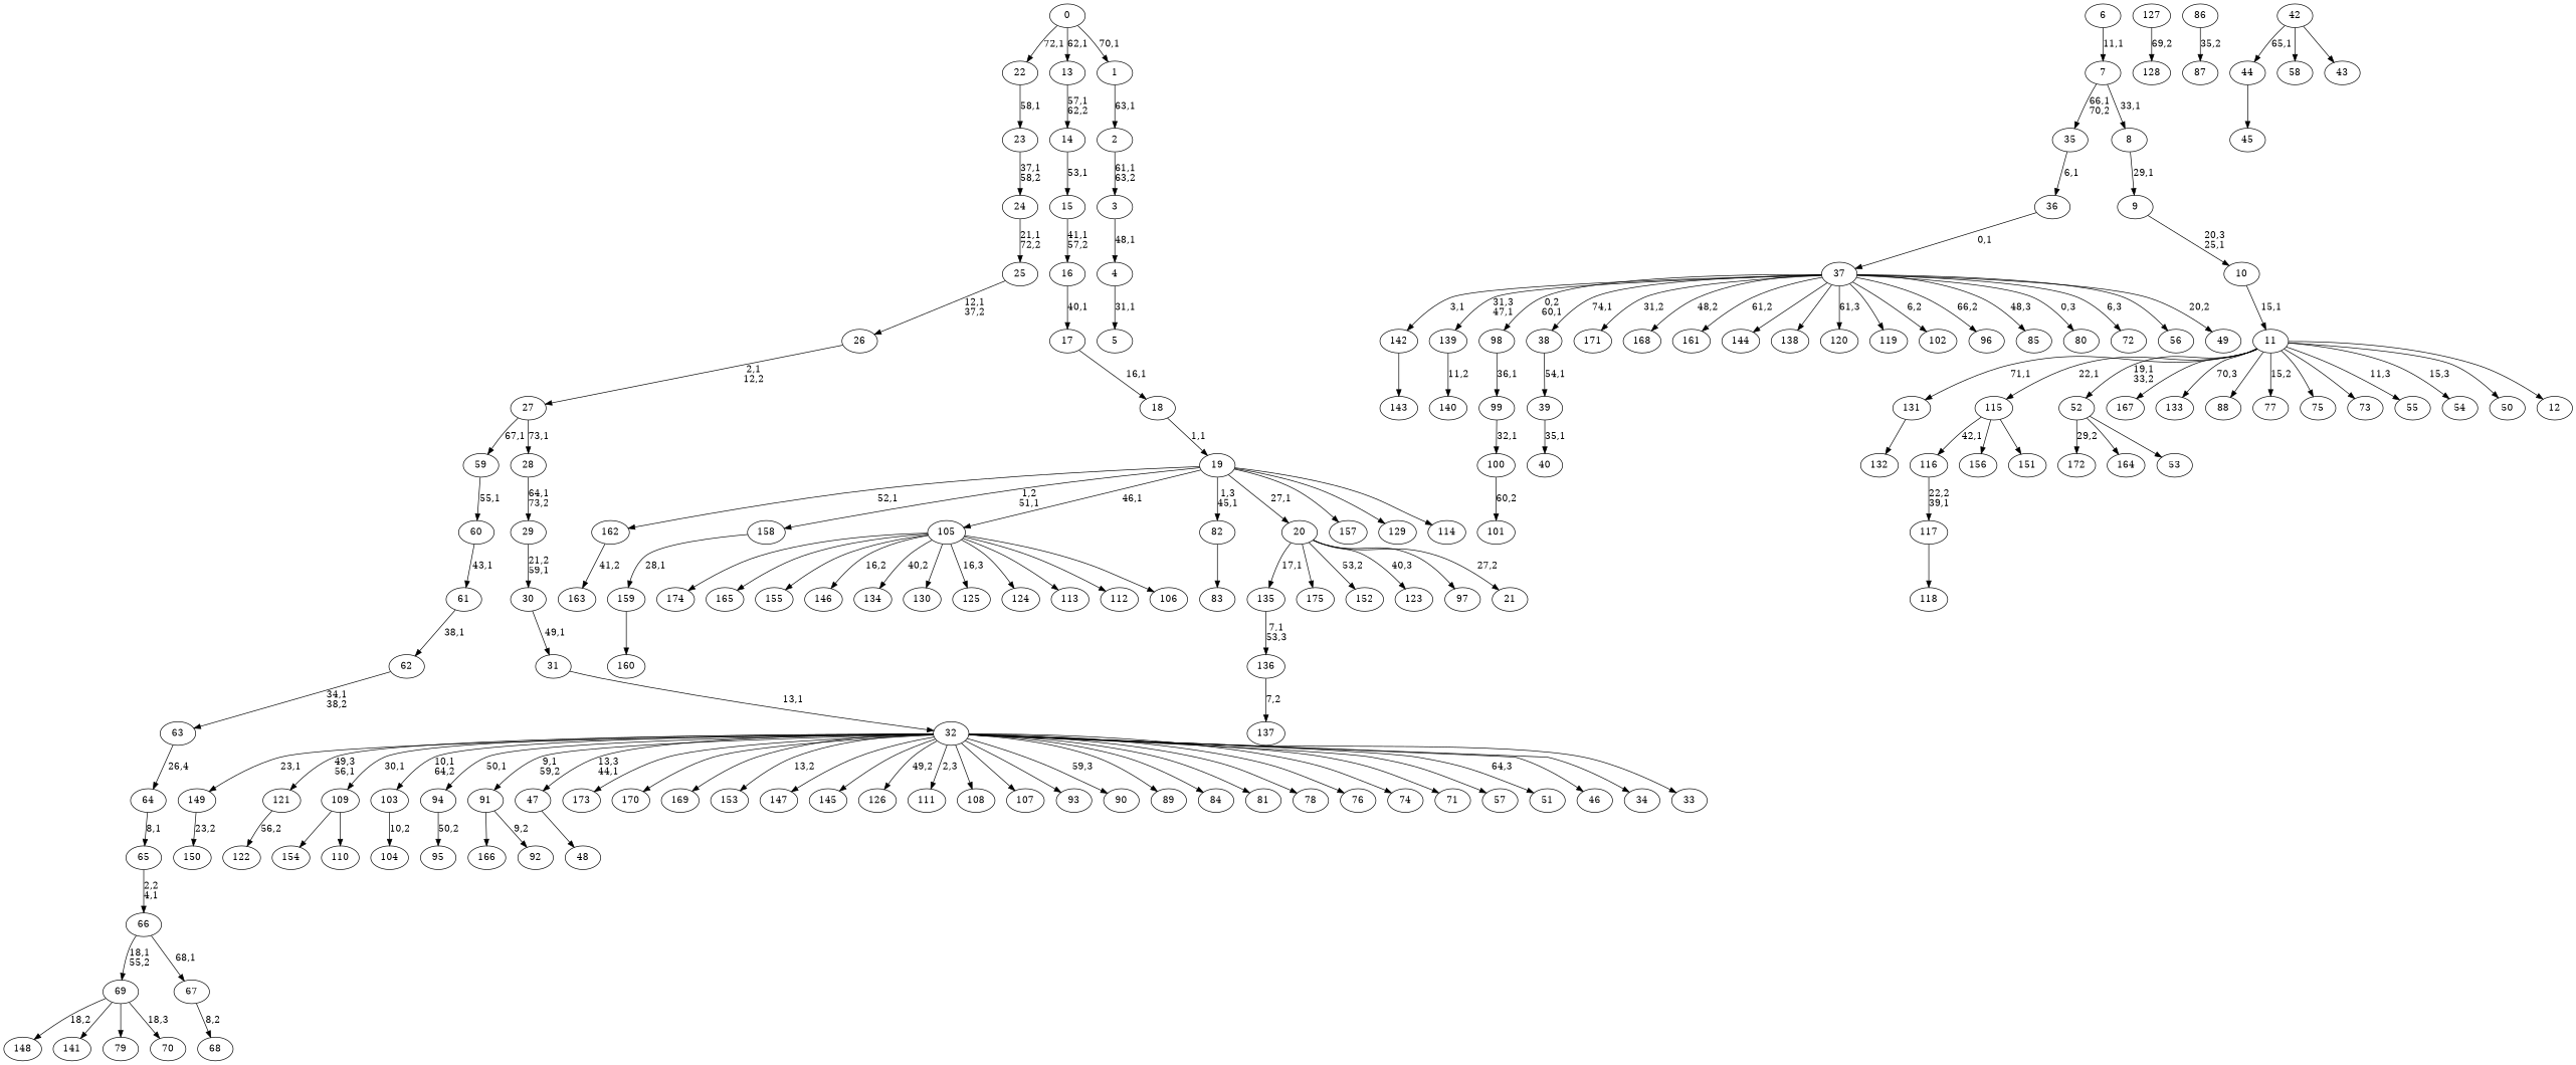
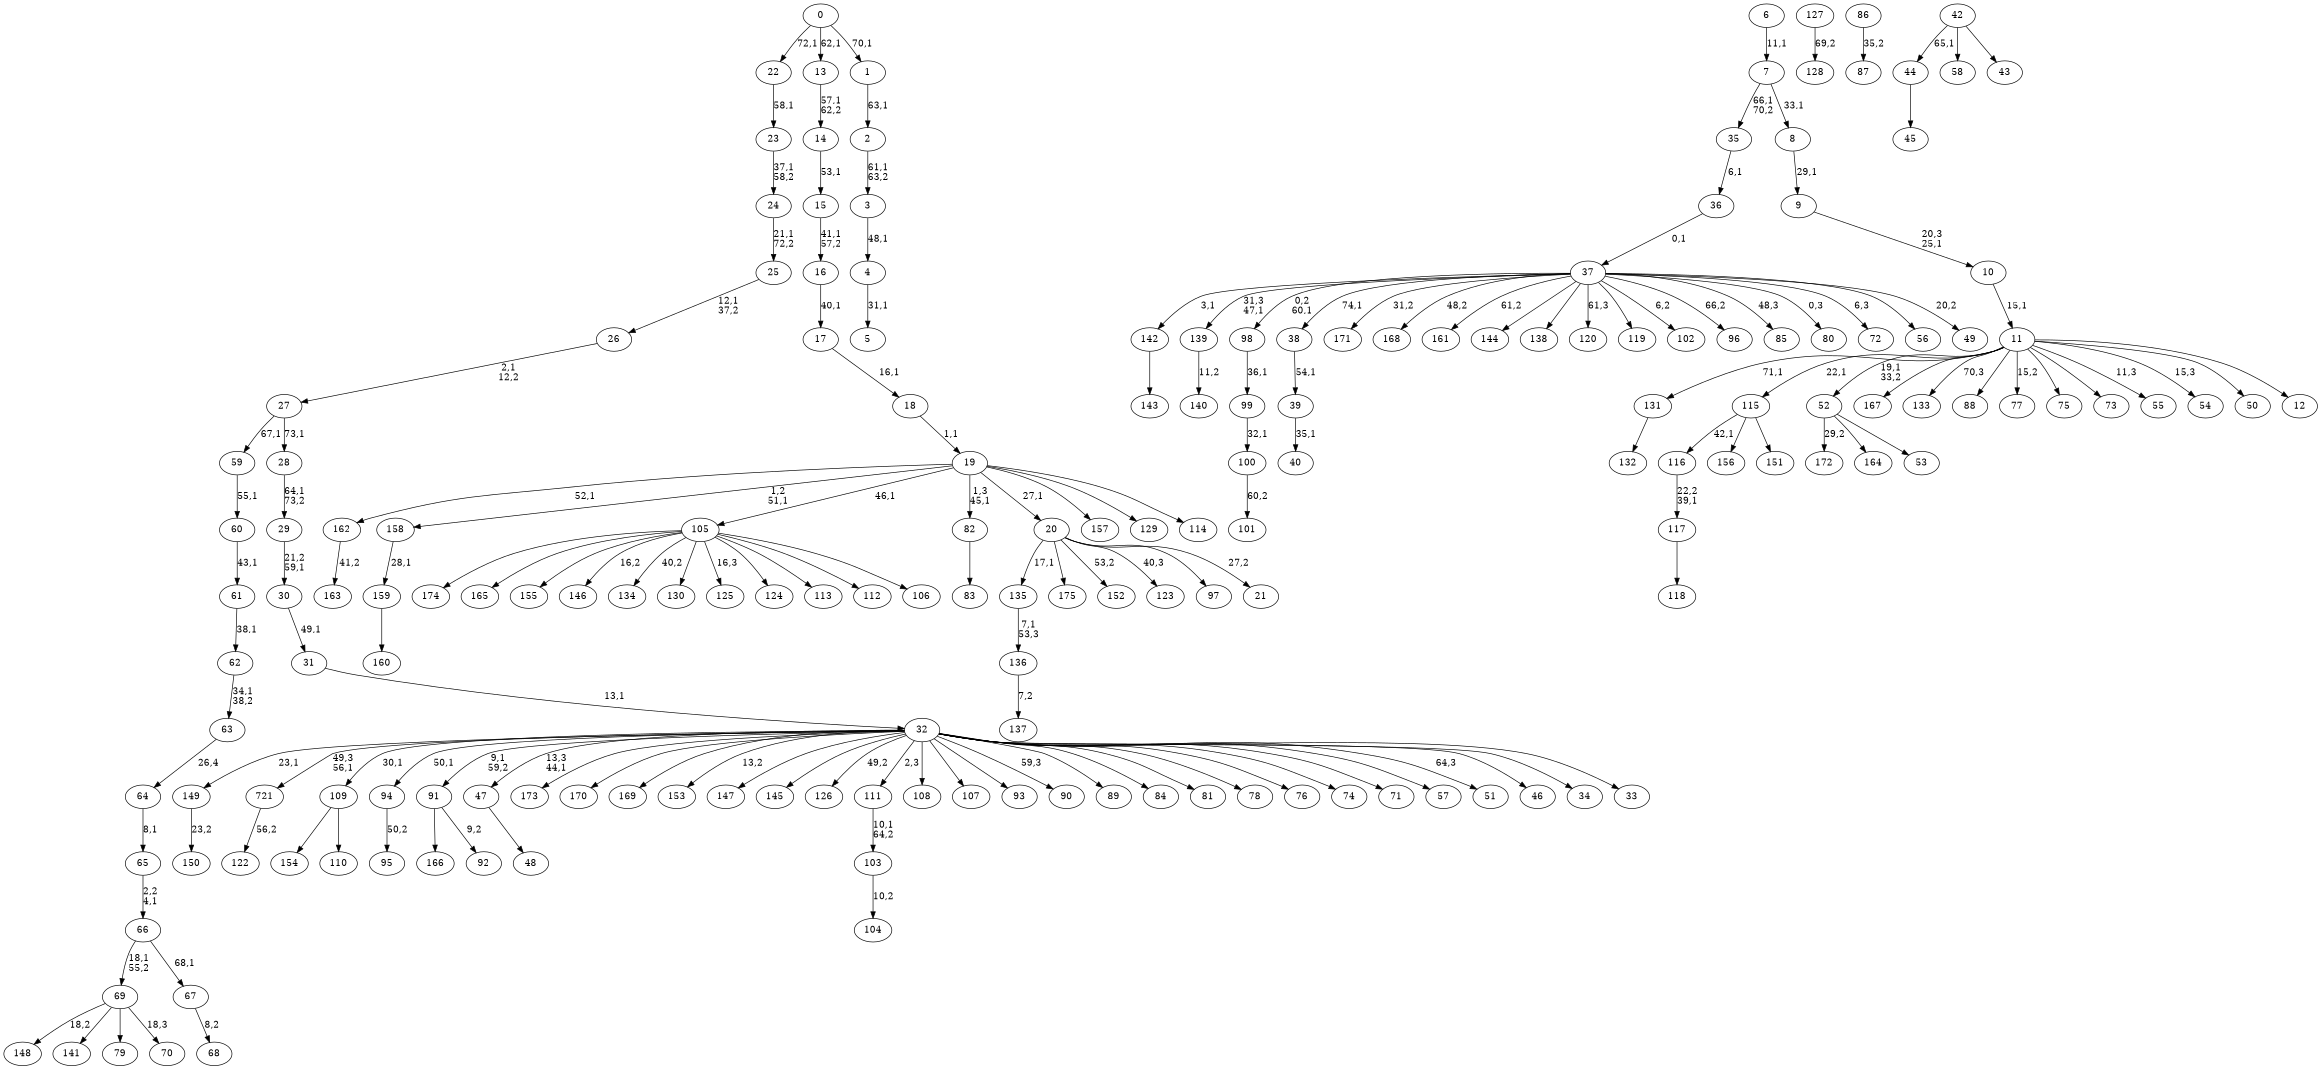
  digraph {
    162
    163
    159
    160
    158
    149
    150
    142
    143
    139
    140
    136
    137
    135
    131
    132
    127
    128
-   121
+   121 [label=721]
    122
    117
    118
    116
    115
    156
    151
    109
    154
    110
    105
    174
    165
    155
    146
    134
    130
    125
    124
    113
    112
    106
    103
    104
    100
    101
    99
    98
    94
    95
    91
    166
    92
    86
    87
    82
    83
    69
    148
    141
    79
    70
    67
    68
    66
    65
    64
    63
    62
    61
    60
    59
    52
    172
    164
    53
    47
    48
    44
    45
    42
    58
    43
    39
    40
    38
    37
    171
    168
    161
    144
    138
    120
    119
    102
    96
    85
    80
    72
    56
    49
    36
    35
    32
    173
    170
    169
    153
    147
    145
    126
    111
    108
    107
    93
    90
    89
    84
    81
    78
    76
    74
    71
    57
    51
    46
    34
    33
    31
    30
    29
    28
    27
    26
    25
    24
    23
    22
    20
    175
    152
    123
    97
    21
    19
    157
    129
    114
    18
    17
    16
    15
    14
    13
    11
    167
    133
    88
    77
    75
    73
    55
    54
    50
    12
    10
    9
    8
    7
    6
    4
    5
    3
    2
    1
    0
    162 -> 163 [label="41,2"]
    159 -> 160
    158 -> 159 [label="28,1"]
    149 -> 150 [label="23,2"]
    142 -> 143
    139 -> 140 [label="11,2"]
    136 -> 137 [label="7,2"]
    135 -> 136 [label="7,1\n53,3"]
    131 -> 132
    127 -> 128 [label="69,2"]
    121 -> 122 [label="56,2"]
    117 -> 118
    116 -> 117 [label="22,2\n39,1"]
    115 -> 116 [label="42,1"]
    115 -> 156
    115 -> 151
    109 -> 154
    109 -> 110
    105 -> 174
    105 -> 165
    105 -> 155
    105 -> 146 [label="16,2"]
    105 -> 134 [label="40,2"]
    105 -> 130
    105 -> 125 [label="16,3"]
    105 -> 124
    105 -> 113
    105 -> 112
    105 -> 106
    103 -> 104 [label="10,2"]
    100 -> 101 [label="60,2"]
    99 -> 100 [label="32,1"]
    98 -> 99 [label="36,1"]
    94 -> 95 [label="50,2"]
    91 -> 166
    91 -> 92 [label="9,2"]
    86 -> 87 [label="35,2"]
    82 -> 83
    69 -> 148 [label="18,2"]
    69 -> 141
    69 -> 79
    69 -> 70 [label="18,3"]
    67 -> 68 [label="8,2"]
    66 -> 69 [label="18,1\n55,2"]
    66 -> 67 [label="68,1"]
    65 -> 66 [label="2,2\n4,1"]
    64 -> 65 [label="8,1"]
    63 -> 64 [label="26,4"]
    62 -> 63 [label="34,1\n38,2"]
    61 -> 62 [label="38,1"]
    60 -> 61 [label="43,1"]
    59 -> 60 [label="55,1"]
    52 -> 172 [label="29,2"]
    52 -> 164
    52 -> 53
    47 -> 48
    44 -> 45
    42 -> 44 [label="65,1"]
    42 -> 58
    42 -> 43
    39 -> 40 [label="35,1"]
    38 -> 39 [label="54,1"]
    37 -> 142 [label="3,1"]
    37 -> 139 [label="31,3\n47,1"]
    37 -> 98 [label="0,2\n60,1"]
    37 -> 38 [label="74,1"]
    37 -> 171 [label="31,2"]
    37 -> 168 [label="48,2"]
    37 -> 161 [label="61,2"]
    37 -> 144
    37 -> 138
    37 -> 120 [label="61,3"]
    37 -> 119
    37 -> 102 [label="6,2"]
    37 -> 96 [label="66,2"]
    37 -> 85 [label="48,3"]
    37 -> 80 [label="0,3"]
    37 -> 72 [label="6,3"]
    37 -> 56
    37 -> 49 [label="20,2"]
    36 -> 37 [label="0,1"]
    35 -> 36 [label="6,1"]
    32 -> 149 [label="23,1"]
    32 -> 121 [label="49,3\n56,1"]
    32 -> 109 [label="30,1"]
-   32 -> 103 [label="10,1\n64,2"]
+   111 -> 103 [label="10,1\n64,2"]
    32 -> 94 [label="50,1"]
    32 -> 91 [label="9,1\n59,2"]
    32 -> 47 [label="13,3\n44,1"]
    32 -> 173
    32 -> 170
    32 -> 169
    32 -> 153 [label="13,2"]
    32 -> 147
    32 -> 145
    32 -> 126 [label="49,2"]
    32 -> 111 [label="2,3"]
    32 -> 108
    32 -> 107
    32 -> 93
    32 -> 90 [label="59,3"]
    32 -> 89
    32 -> 84
    32 -> 81
    32 -> 78
    32 -> 76
    32 -> 74
    32 -> 71
    32 -> 57
    32 -> 51 [label="64,3"]
    32 -> 46
    32 -> 34
    32 -> 33
    31 -> 32 [label="13,1"]
    30 -> 31 [label="49,1"]
    29 -> 30 [label="21,2\n59,1"]
    28 -> 29 [label="64,1\n73,2"]
    27 -> 59 [label="67,1"]
    27 -> 28 [label="73,1"]
    26 -> 27 [label="2,1\n12,2"]
    25 -> 26 [label="12,1\n37,2"]
    24 -> 25 [label="21,1\n72,2"]
    23 -> 24 [label="37,1\n58,2"]
    22 -> 23 [label="58,1"]
    20 -> 135 [label="17,1"]
    20 -> 175
    20 -> 152 [label="53,2"]
    20 -> 123 [label="40,3"]
    20 -> 97
    20 -> 21 [label="27,2"]
    19 -> 162 [label="52,1"]
    19 -> 158 [label="1,2\n51,1"]
    19 -> 105 [label="46,1"]
    19 -> 82 [label="1,3\n45,1"]
    19 -> 20 [label="27,1"]
    19 -> 157
    19 -> 129
    19 -> 114
    18 -> 19 [label="1,1"]
    17 -> 18 [label="16,1"]
    16 -> 17 [label="40,1"]
    15 -> 16 [label="41,1\n57,2"]
    14 -> 15 [label="53,1"]
    13 -> 14 [label="57,1\n62,2"]
    11 -> 131 [label="71,1"]
    11 -> 115 [label="22,1"]
    11 -> 52 [label="19,1\n33,2"]
    11 -> 167
    11 -> 133 [label="70,3"]
    11 -> 88
    11 -> 77 [label="15,2"]
    11 -> 75
    11 -> 73
    11 -> 55 [label="11,3"]
    11 -> 54 [label="15,3"]
    11 -> 50
    11 -> 12
    10 -> 11 [label="15,1"]
    9 -> 10 [label="20,3\n25,1"]
    8 -> 9 [label="29,1"]
    7 -> 35 [label="66,1\n70,2"]
    7 -> 8 [label="33,1"]
    6 -> 7 [label="11,1"]
    4 -> 5 [label="31,1"]
    3 -> 4 [label="48,1"]
    2 -> 3 [label="61,1\n63,2"]
    1 -> 2 [label="63,1"]
    0 -> 22 [label="72,1"]
    0 -> 13 [label="62,1"]
    0 -> 1 [label="70,1"]
  }
